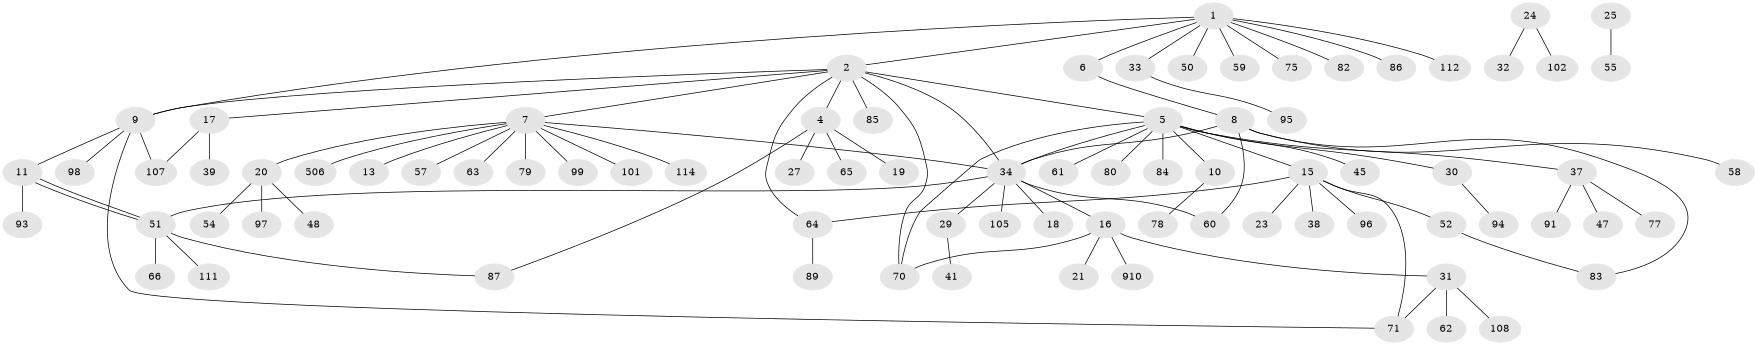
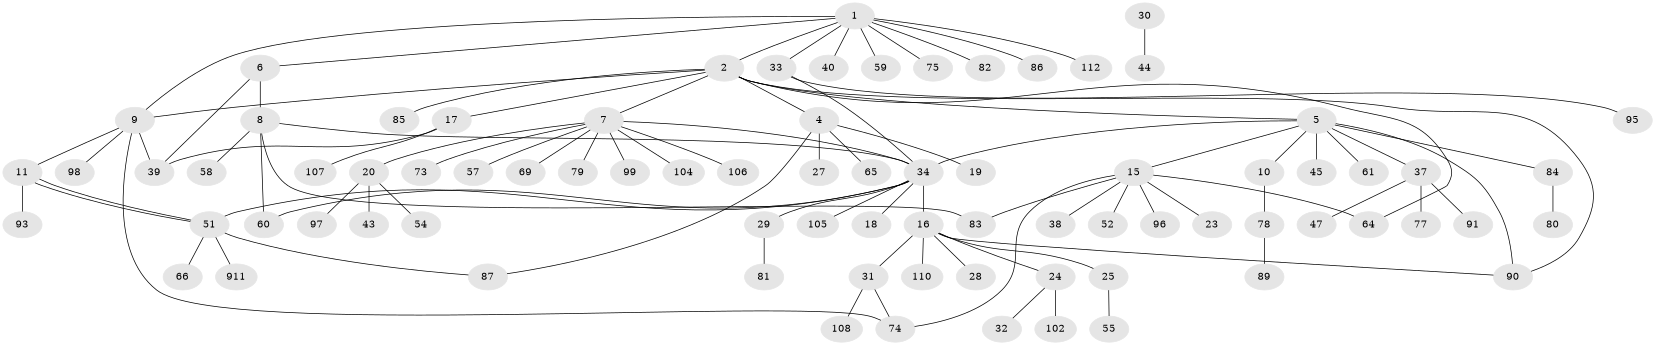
  graph {
    node [color=gray90 style=filled]
    1 [super="+26"]
    2 [super="+3"]
    6 [super="+35"]
    9 [super="+42"]
    33
-   40 [super="+103" label=50]
+   40 [super="+103"]
    59
    75
    82
    86
    112
    4 [super="+12"]
    5 [super="+53"]
    7 [super="+73"]
    n15 [label=34 super="+34"]
    17 [super="+49"]
    64
-   70 [super="+81"]
+   70 [super="+81" label=90]
    85
    8 [super="+36"]
    39 [super="+74"]
    11
-   71 [super="+88"]
+   71 [super="+88" label=74]
    98
    95
    19
    27 [super="+90"]
    65
    87
    10
    15 [super="+50"]
    30 [super="+63"]
    37 [super="+94"]
    45 [super="+100"]
    61
    80
    84
-   13 [super="+22"]
+   13 [super="+22" label=73]
    20 [super="+72"]
    57
-   69 [label=63]
+   69
    79
    99
-   101
-   104 [label=114]
-   106 [label=506]
+   104
+   106
    60
    51 [super="+67"]
    16 [super="+68"]
    18
    29
    105
    107
    78 [super="+92"]
    83
    23
    38
    52
    96
-   44 [label=94]
+   44
    47
    77
    91
    58
-   43 [super="+76" label=48]
+   43 [super="+76"]
    54
    97
    93
    89
    66
-   111
-   21 [super="+109"]
+   111 [label=911]
+   21 [super="+109" label=28]
    24 [super="+48"]
    25
    31 [super="+46"]
-   110 [label=910]
-   41
+   110
+   41 [label=81]
    32
    102
    55
-   62
    108
    1 -- 2
    1 -- 6
    1 -- 9
    1 -- 33
    1 -- 40
    1 -- 59
    1 -- 75
    1 -- 82
    1 -- 86
    1 -- 112
    2 -- 9
    2 -- 4
    2 -- 5
    2 -- 7
-   2 -- n15
+   33 -- n15
    2 -- 17
    2 -- 64
    2 -- 70
    2 -- 85
    6 -- 8
-   9 -- 107
+   6 -- 39
+   9 -- 39
    9 -- 11
    9 -- 71
    9 -- 98
    33 -- 95
    4 -- 19
    4 -- 27
    4 -- 65
    4 -- 87
    5 -- n15
    5 -- 70
    5 -- 10
    5 -- 15
-   5 -- 30
    5 -- 37
    5 -- 45
    5 -- 61
-   5 -- 80
+   84 -- 80
    5 -- 84
    7 -- n15
    7 -- 13
    7 -- 20
    7 -- 57
    7 -- 69
    7 -- 79
    7 -- 99
-   7 -- 101
    7 -- 104
    7 -- 106
    n15 -- 60
    n15 -- 51
    n15 -- 16 [weight=2]
    n15 -- 18
    n15 -- 29
    n15 -- 105
    17 -- 39
    17 -- 107
    8 -- n15
    8 -- 60
    8 -- 83
    8 -- 58
    11 -- 51
    11 -- 51
    11 -- 93
    10 -- 78
    15 -- 64
    15 -- 71
-   52 -- 83
+   15 -- 83
    15 -- 23
    15 -- 38
    15 -- 52
    15 -- 96
    30 -- 44
    37 -- 47
    37 -- 77
    37 -- 91
    20 -- 43
    20 -- 54
    20 -- 97
    51 -- 87
    51 -- 66
    51 -- 111
    16 -- 70
    16 -- 21
+   16 -- 24
+   16 -- 25
    16 -- 31
    16 -- 110
    29 -- 41
-   64 -- 89
+   78 -- 89
    24 -- 32
    24 -- 102
    25 -- 55
    31 -- 71
-   31 -- 62
    31 -- 108
  }
